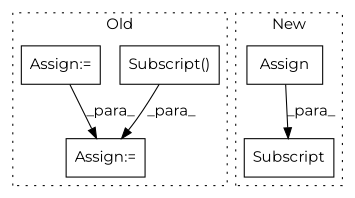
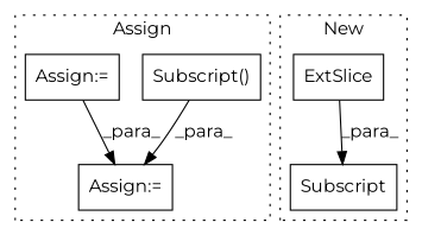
  digraph {
    fontname=Montserrat
    node [a=68 fontname=Montserrat l=4 shape=box]
    edge [fontname=Montserrat]
    n1 [a=75 l="13,1" label="Subscript()" s="960,984"]
    n2 [label="Assign:=" s=1316]
    n3 [l=3 label="Assign:=" s=1007]
    n4 [a=63 l="14,0" label=Subscript s="1439,0"]
-   n5 [a=85 label=Assign s=1439]
+   n5 [a=85 label=ExtSlice s=1439]
    subgraph cluster_1 {
-     label=Old
+     label=Assign
      style=dotted
      n1
      n2
      n3
    }
    subgraph cluster_2 {
      label=New
      style=dotted
      n4
      n5
    }
    n1 -> n2 [label=_para_]
    n3 -> n2 [label=_para_]
    n5 -> n4 [label=_para_]
  }
